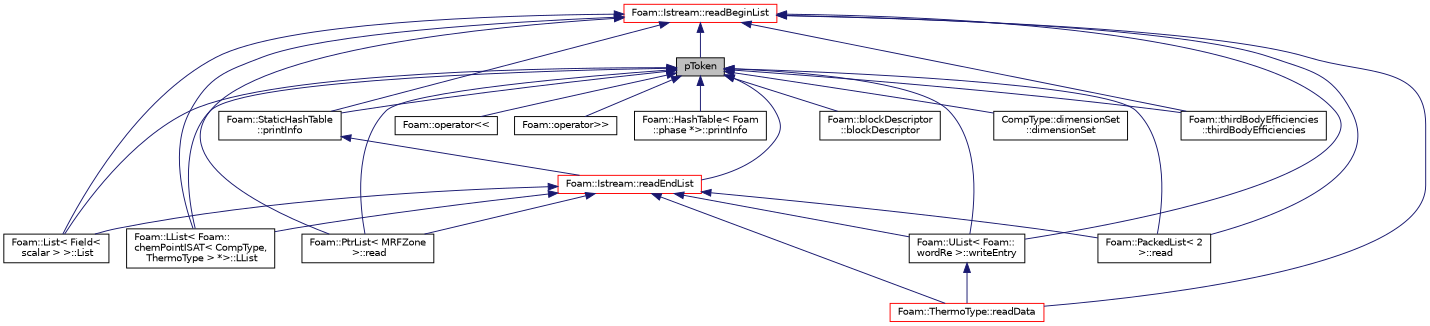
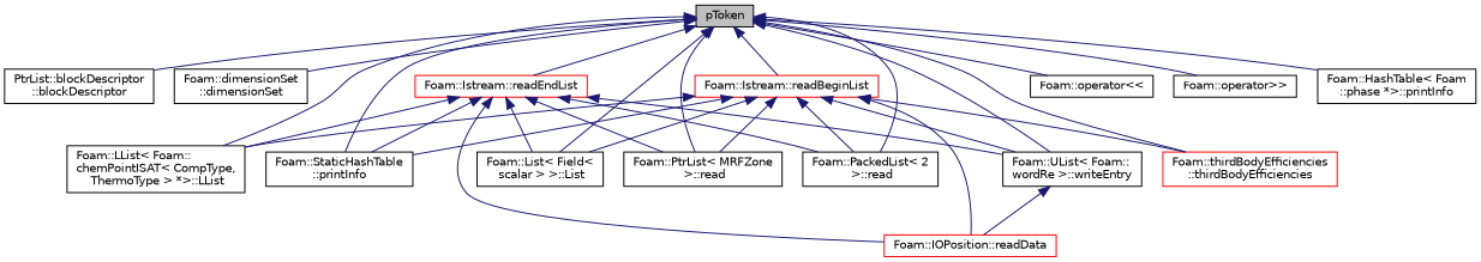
  digraph {
    rankdir=TB
    node [color=black fontname=Helvetica fontsize=10 shape=record]
    edge [color=midnightblue dir=back fontname=Helvetica fontsize=10 labelfontname=Helvetica labelfontsize=10 style=solid]
    n1 [fillcolor=grey75 fontcolor=black height=0.2 label=pToken style=filled width=0.4]
-   n2 [height=0.2 label="Foam::blockDescriptor\l::blockDescriptor" width=0.4]
-   n3 [height=0.2 label="CompType::dimensionSet\l::dimensionSet" width=0.4]
+   n2 [height=0.2 label="PtrList::blockDescriptor\l::blockDescriptor" width=0.4]
+   n3 [height=0.2 label="Foam::dimensionSet\l::dimensionSet" width=0.4]
    n4 [height=0.2 label="Foam::List\< Field\<\l scalar \> \>::List" width=0.4]
    n5 [height=0.2 label="Foam::LList\< Foam::\lchemPointISAT\< CompType,\l ThermoType \> *\>::LList" width=0.4]
    n6 [height=0.2 label="Foam::operator\<\<" width=0.4]
    n7 [height=0.2 label="Foam::operator\>\>" width=0.4]
    n8 [height=0.2 label="Foam::StaticHashTable\l::printInfo" width=0.4]
    n9 [height=0.2 label="Foam::HashTable\< Foam\l::phase *\>::printInfo" width=0.4]
    n10 [height=0.2 label="Foam::PtrList\< MRFZone\l \>::read" width=0.4]
    n11 [height=0.2 label="Foam::PackedList\< 2\l \>::read" width=0.4]
    n12 [color=red height=0.2 label="Foam::Istream::readBeginList" width=0.4]
-   n13 [height=0.2 label="Foam::thirdBodyEfficiencies\l::thirdBodyEfficiencies" width=0.4]
+   n13 [color=red height=0.2 label="Foam::thirdBodyEfficiencies\l::thirdBodyEfficiencies" width=0.4]
    n14 [height=0.2 label="Foam::UList\< Foam::\lwordRe \>::writeEntry" width=0.4]
    n15 [color=red height=0.2 label="Foam::Istream::readEndList" width=0.4]
-   n16 [color=red height=0.2 label="Foam::ThermoType::readData" width=0.4]
+   n16 [color=red height=0.2 label="Foam::IOPosition::readData" width=0.4]
    n1 -> n2
    n1 -> n3
    n1 -> n4
    n1 -> n5
    n1 -> n6
    n1 -> n7
    n1 -> n8
    n1 -> n9
    n1 -> n10
    n1 -> n11
-   n12 -> n1
+   n1 -> n12
    n1 -> n13
    n1 -> n14
    n1 -> n15
    n12 -> n4
    n12 -> n5
    n12 -> n8
    n12 -> n10
    n12 -> n11
    n12 -> n13
    n12 -> n14
    n12 -> n16
    n14 -> n16
    n15 -> n4
    n15 -> n5
-   n8 -> n15
+   n15 -> n8
    n15 -> n10
    n15 -> n11
    n15 -> n14
    n15 -> n16
  }
